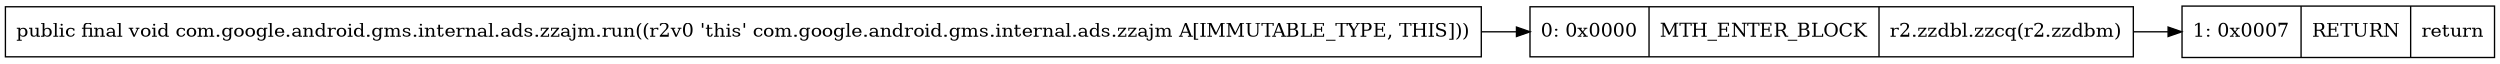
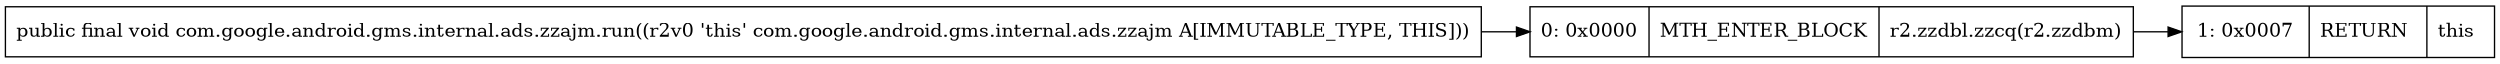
  digraph {
    rankdir=LR
    node [shape=record]
    n1 [label="{0\:\ 0x0000|MTH_ENTER_BLOCK\l|r2.zzdbl.zzcq(r2.zzdbm)\l}"]
-   n2 [label="{1\:\ 0x0007|RETURN\l|return\l}"]
+   n2 [label="{1\:\ 0x0007|RETURN\l|this\l}"]
    n3 [label="{public final void com.google.android.gms.internal.ads.zzajm.run((r2v0 'this' com.google.android.gms.internal.ads.zzajm A[IMMUTABLE_TYPE, THIS])) }"]
    n1 -> n2
    n3 -> n1
  }
